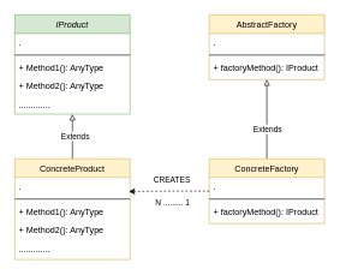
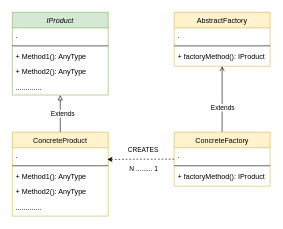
  <mxCell id="0" />
  <mxCell id="1" parent="0" />
  <mxCell id="2" value="IProduct" style="swimlane;fontStyle=2;align=center;verticalAlign=top;childLayout=stackLayout;horizontal=1;startSize=26;horizontalStack=0;resizeParent=1;resizeLast=0;collapsible=1;marginBottom=0;rounded=0;shadow=0;strokeWidth=1;fillColor=#d5e8d4;strokeColor=#82b366;" parent="1" vertex="1"><mxGeometry x="20" y="20" width="160" height="138" as="geometry"><mxRectangle x="230" y="140" width="160" height="26" as="alternateBounds" /></mxGeometry></mxCell>
  <mxCell id="3" value="." style="text;align=left;verticalAlign=top;spacingLeft=4;spacingRight=4;overflow=hidden;rotatable=0;points=[[0,0.5],[1,0.5]];portConstraint=eastwest;rounded=0;shadow=0;html=0;" parent="2" vertex="1"><mxGeometry y="26" width="160" height="26" as="geometry" /></mxCell>
  <mxCell id="4" value="" style="line;html=1;strokeWidth=1;align=left;verticalAlign=middle;spacingTop=-1;spacingLeft=3;spacingRight=3;rotatable=0;labelPosition=right;points=[];portConstraint=eastwest;" parent="2" vertex="1"><mxGeometry y="52" width="160" height="8" as="geometry" /></mxCell>
  <mxCell id="5" value="+ Method1(): AnyType" style="text;align=left;verticalAlign=top;spacingLeft=4;spacingRight=4;overflow=hidden;rotatable=0;points=[[0,0.5],[1,0.5]];portConstraint=eastwest;rounded=0;shadow=0;html=0;" parent="2" vertex="1"><mxGeometry y="60" width="160" height="26" as="geometry" /></mxCell>
  <mxCell id="6" value="+ Method2(): AnyType" style="text;align=left;verticalAlign=top;spacingLeft=4;spacingRight=4;overflow=hidden;rotatable=0;points=[[0,0.5],[1,0.5]];portConstraint=eastwest;rounded=0;shadow=0;html=0;" parent="2" vertex="1"><mxGeometry y="86" width="160" height="26" as="geometry" /></mxCell>
  <mxCell id="7" value="............." style="text;align=left;verticalAlign=top;spacingLeft=4;spacingRight=4;overflow=hidden;rotatable=0;points=[[0,0.5],[1,0.5]];portConstraint=eastwest;rounded=0;shadow=0;html=0;" parent="2" vertex="1"><mxGeometry y="112" width="160" height="26" as="geometry" /></mxCell>
  <mxCell id="8" value="AbstractFactory" style="swimlane;fontStyle=0;align=center;verticalAlign=top;childLayout=stackLayout;horizontal=1;startSize=26;horizontalStack=0;resizeParent=1;resizeLast=0;collapsible=1;marginBottom=0;rounded=0;shadow=0;strokeWidth=1;fillColor=#fff2cc;strokeColor=#d6b656;" parent="1" vertex="1"><mxGeometry x="290" y="20" width="160" height="90" as="geometry"><mxRectangle x="550" y="140" width="160" height="26" as="alternateBounds" /></mxGeometry></mxCell>
  <mxCell id="9" value="." style="text;align=left;verticalAlign=top;spacingLeft=4;spacingRight=4;overflow=hidden;rotatable=0;points=[[0,0.5],[1,0.5]];portConstraint=eastwest;" parent="8" vertex="1"><mxGeometry y="26" width="160" height="26" as="geometry" /></mxCell>
  <mxCell id="10" value="" style="line;html=1;strokeWidth=1;align=left;verticalAlign=middle;spacingTop=-1;spacingLeft=3;spacingRight=3;rotatable=0;labelPosition=right;points=[];portConstraint=eastwest;" parent="8" vertex="1"><mxGeometry y="52" width="160" height="8" as="geometry" /></mxCell>
  <mxCell id="11" value="+ factoryMethod(): IProduct" style="text;align=left;verticalAlign=top;spacingLeft=4;spacingRight=4;overflow=hidden;rotatable=0;points=[[0,0.5],[1,0.5]];portConstraint=eastwest;" parent="8" vertex="1"><mxGeometry y="60" width="160" height="26" as="geometry" /></mxCell>
- <mxCell id="12" style="edgeStyle=orthogonalEdgeStyle;rounded=0;orthogonalLoop=1;jettySize=auto;html=1;entryX=0.5;entryY=1;entryDx=0;entryDy=0;endArrow=block;endFill=0;" parent="1" source="14" target="8" edge="1"><mxGeometry relative="1" as="geometry" /></mxCell>
+ <mxCell id="12" style="edgeStyle=orthogonalEdgeStyle;rounded=0;orthogonalLoop=1;jettySize=auto;html=1;entryX=0.5;entryY=1;entryDx=0;entryDy=0;endArrow=open;endFill=0;" parent="1" source="14" target="8" edge="1"><mxGeometry relative="1" as="geometry" /></mxCell>
  <mxCell id="13" value="Extends" style="edgeLabel;html=1;align=center;verticalAlign=middle;resizable=0;points=[];" parent="12" vertex="1" connectable="0"><mxGeometry x="-0.394" y="1" relative="1" as="geometry"><mxPoint x="1" y="-9" as="offset" /></mxGeometry></mxCell>
  <mxCell id="14" value="ConcreteFactory" style="swimlane;fontStyle=0;align=center;verticalAlign=top;childLayout=stackLayout;horizontal=1;startSize=26;horizontalStack=0;resizeParent=1;resizeLast=0;collapsible=1;marginBottom=0;rounded=0;shadow=0;strokeWidth=1;fillColor=#fff2cc;strokeColor=#d6b656;" parent="1" vertex="1"><mxGeometry x="290" y="220" width="160" height="90" as="geometry"><mxRectangle x="550" y="140" width="160" height="26" as="alternateBounds" /></mxGeometry></mxCell>
  <mxCell id="15" value="." style="text;align=left;verticalAlign=top;spacingLeft=4;spacingRight=4;overflow=hidden;rotatable=0;points=[[0,0.5],[1,0.5]];portConstraint=eastwest;" parent="14" vertex="1"><mxGeometry y="26" width="160" height="26" as="geometry" /></mxCell>
  <mxCell id="16" value="" style="line;html=1;strokeWidth=1;align=left;verticalAlign=middle;spacingTop=-1;spacingLeft=3;spacingRight=3;rotatable=0;labelPosition=right;points=[];portConstraint=eastwest;" parent="14" vertex="1"><mxGeometry y="52" width="160" height="8" as="geometry" /></mxCell>
  <mxCell id="17" value="+ factoryMethod(): IProduct" style="text;align=left;verticalAlign=top;spacingLeft=4;spacingRight=4;overflow=hidden;rotatable=0;points=[[0,0.5],[1,0.5]];portConstraint=eastwest;" parent="14" vertex="1"><mxGeometry y="60" width="160" height="26" as="geometry" /></mxCell>
  <mxCell id="18" value="ConcreteProduct" style="swimlane;fontStyle=0;align=center;verticalAlign=top;childLayout=stackLayout;horizontal=1;startSize=26;horizontalStack=0;resizeParent=1;resizeLast=0;collapsible=1;marginBottom=0;rounded=0;shadow=0;strokeWidth=1;fillColor=#fff2cc;strokeColor=#d6b656;" parent="1" vertex="1"><mxGeometry x="20" y="220" width="160" height="140" as="geometry"><mxRectangle x="550" y="140" width="160" height="26" as="alternateBounds" /></mxGeometry></mxCell>
  <mxCell id="19" value="." style="text;align=left;verticalAlign=top;spacingLeft=4;spacingRight=4;overflow=hidden;rotatable=0;points=[[0,0.5],[1,0.5]];portConstraint=eastwest;" parent="18" vertex="1"><mxGeometry y="26" width="160" height="26" as="geometry" /></mxCell>
  <mxCell id="20" value="" style="line;html=1;strokeWidth=1;align=left;verticalAlign=middle;spacingTop=-1;spacingLeft=3;spacingRight=3;rotatable=0;labelPosition=right;points=[];portConstraint=eastwest;" parent="18" vertex="1"><mxGeometry y="52" width="160" height="8" as="geometry" /></mxCell>
  <mxCell id="21" value="+ Method1(): AnyType" style="text;align=left;verticalAlign=top;spacingLeft=4;spacingRight=4;overflow=hidden;rotatable=0;points=[[0,0.5],[1,0.5]];portConstraint=eastwest;rounded=0;shadow=0;html=0;" parent="18" vertex="1"><mxGeometry y="60" width="160" height="26" as="geometry" /></mxCell>
  <mxCell id="22" value="+ Method2(): AnyType" style="text;align=left;verticalAlign=top;spacingLeft=4;spacingRight=4;overflow=hidden;rotatable=0;points=[[0,0.5],[1,0.5]];portConstraint=eastwest;rounded=0;shadow=0;html=0;" parent="18" vertex="1"><mxGeometry y="86" width="160" height="26" as="geometry" /></mxCell>
  <mxCell id="23" value="............." style="text;align=left;verticalAlign=top;spacingLeft=4;spacingRight=4;overflow=hidden;rotatable=0;points=[[0,0.5],[1,0.5]];portConstraint=eastwest;rounded=0;shadow=0;html=0;" parent="18" vertex="1"><mxGeometry y="112" width="160" height="26" as="geometry" /></mxCell>
  <mxCell id="24" style="edgeStyle=orthogonalEdgeStyle;rounded=0;orthogonalLoop=1;jettySize=auto;html=1;entryX=0.5;entryY=1.007;entryDx=0;entryDy=0;entryPerimeter=0;endArrow=block;endFill=0;" parent="1" source="18" target="7" edge="1"><mxGeometry relative="1" as="geometry" /></mxCell>
  <mxCell id="25" value="Extends" style="edgeLabel;html=1;align=center;verticalAlign=middle;resizable=0;points=[];" parent="24" vertex="1" connectable="0"><mxGeometry x="0.041" y="-3" relative="1" as="geometry"><mxPoint as="offset" /></mxGeometry></mxCell>
  <mxCell id="26" value="CREATES" style="edgeStyle=orthogonalEdgeStyle;rounded=0;orthogonalLoop=1;jettySize=auto;html=1;entryX=0.99;entryY=0.75;entryDx=0;entryDy=0;entryPerimeter=0;dashed=1;" parent="1" source="14" target="19" edge="1"><mxGeometry x="-0.07" y="-15" relative="1" as="geometry"><mxPoint as="offset" /></mxGeometry></mxCell>
  <mxCell id="27" value="N ......... 1" style="edgeLabel;html=1;align=center;verticalAlign=middle;resizable=0;points=[];" parent="26" vertex="1" connectable="0"><mxGeometry x="-0.271" y="2" relative="1" as="geometry"><mxPoint x="-11" y="13" as="offset" /></mxGeometry></mxCell>
